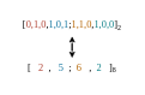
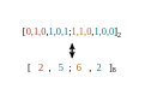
  <mxCell id="0" />
  <mxCell id="1" parent="0" />
  <mxCell id="2" value="" style="edgeStyle=orthogonalEdgeStyle;rounded=0;orthogonalLoop=1;jettySize=auto;html=1;startArrow=classic;startFill=1;" edge="1" parent="1" source="3" target="4"><mxGeometry relative="1" as="geometry" /></mxCell>
- <mxCell id="3" value="[&lt;font color=&quot;#ae4132&quot;&gt;0,1,0&lt;/font&gt;,&lt;font color=&quot;#10739e&quot;&gt;1,0,1&lt;/font&gt;;&lt;font color=&quot;#b46504&quot;&gt;1,1,0&lt;/font&gt;,&lt;font color=&quot;#0e8088&quot;&gt;1,0,0&lt;/font&gt;]&lt;sub&gt;&lt;font style=&quot;font-size: 10px;&quot;&gt;2&lt;/font&gt;&lt;/sub&gt;" style="text;html=1;strokeColor=none;fillColor=none;align=center;verticalAlign=middle;whiteSpace=wrap;rounded=0;fontFamily=Comic Sans MS;fontSize=14;" vertex="1" parent="1"><mxGeometry x="20" y="20" width="160" height="30" as="geometry" /></mxCell>
+ <mxCell id="3" value="[&lt;font color=&quot;#ae4132&quot;&gt;0,1,0&lt;/font&gt;,&lt;font color=&quot;#10739e&quot;&gt;1,0,1&lt;/font&gt;;&lt;font color=&quot;#b46504&quot;&gt;1,1,0&lt;/font&gt;,&lt;font color=&quot;#0e8088&quot;&gt;1,0,0&lt;/font&gt;]&lt;sub&gt;&lt;font style=&quot;font-size: 10px;&quot;&gt;2&lt;/font&gt;&lt;/sub&gt;" style="text;html=1;strokeColor=none;fillColor=none;align=center;verticalAlign=middle;whiteSpace=wrap;rounded=0;fontFamily=Comic Sans MS;fontSize=14;" vertex="1" parent="1"><mxGeometry x="20" y="30" width="160" height="30" as="geometry" /></mxCell>
  <mxCell id="4" value="[&amp;nbsp; &amp;nbsp;&lt;font color=&quot;#ae4132&quot;&gt;2&amp;nbsp; &lt;/font&gt;,&amp;nbsp; &amp;nbsp;&lt;font color=&quot;#10739e&quot;&gt;5&amp;nbsp;&amp;nbsp;&lt;/font&gt;;&amp;nbsp;&amp;nbsp;&lt;font color=&quot;#b46504&quot;&gt;6&amp;nbsp; &amp;nbsp;&lt;/font&gt;,&amp;nbsp;&amp;nbsp;&lt;font color=&quot;#0e8088&quot;&gt;2&amp;nbsp; &amp;nbsp;&lt;/font&gt;]&lt;sub&gt;&lt;font style=&quot;font-size: 10px;&quot;&gt;8&lt;/font&gt;&lt;/sub&gt;" style="text;html=1;strokeColor=none;fillColor=none;align=center;verticalAlign=middle;whiteSpace=wrap;rounded=0;fontFamily=Comic Sans MS;fontSize=14;" vertex="1" parent="1"><mxGeometry x="20" y="80" width="160" height="30" as="geometry" /></mxCell>
